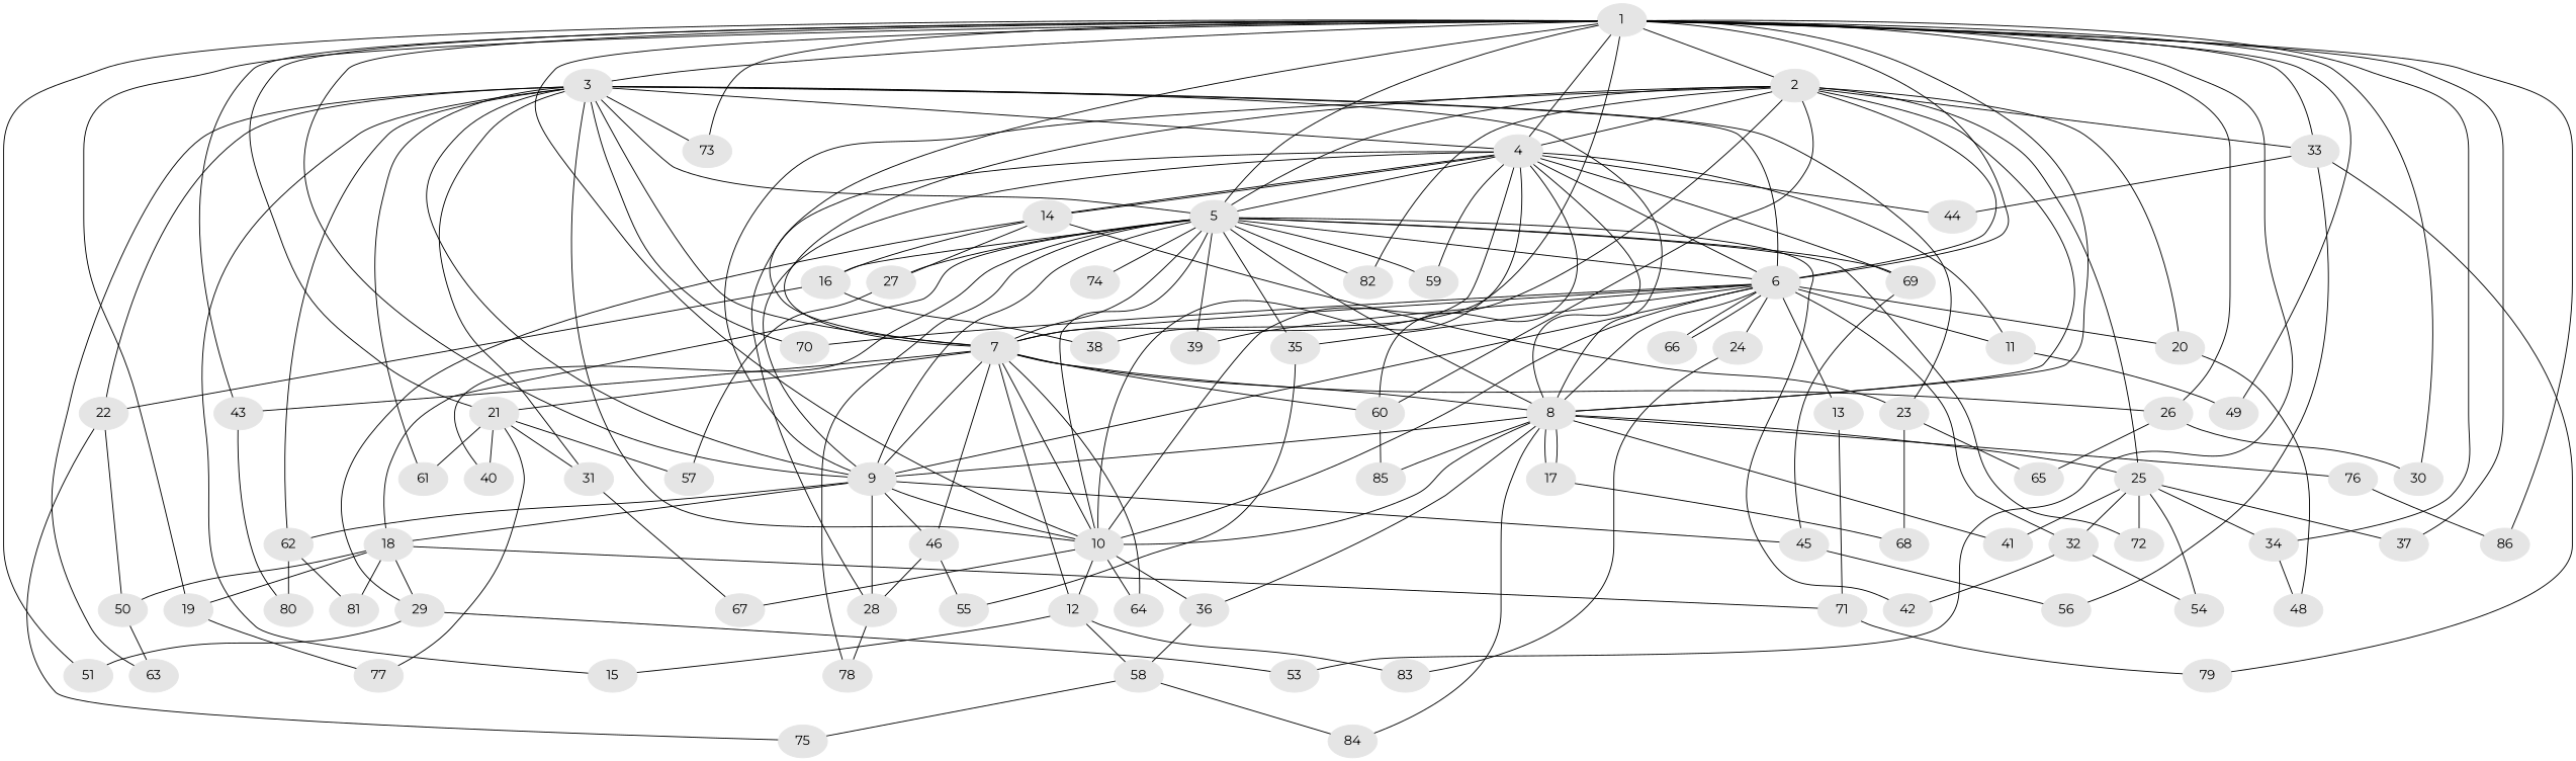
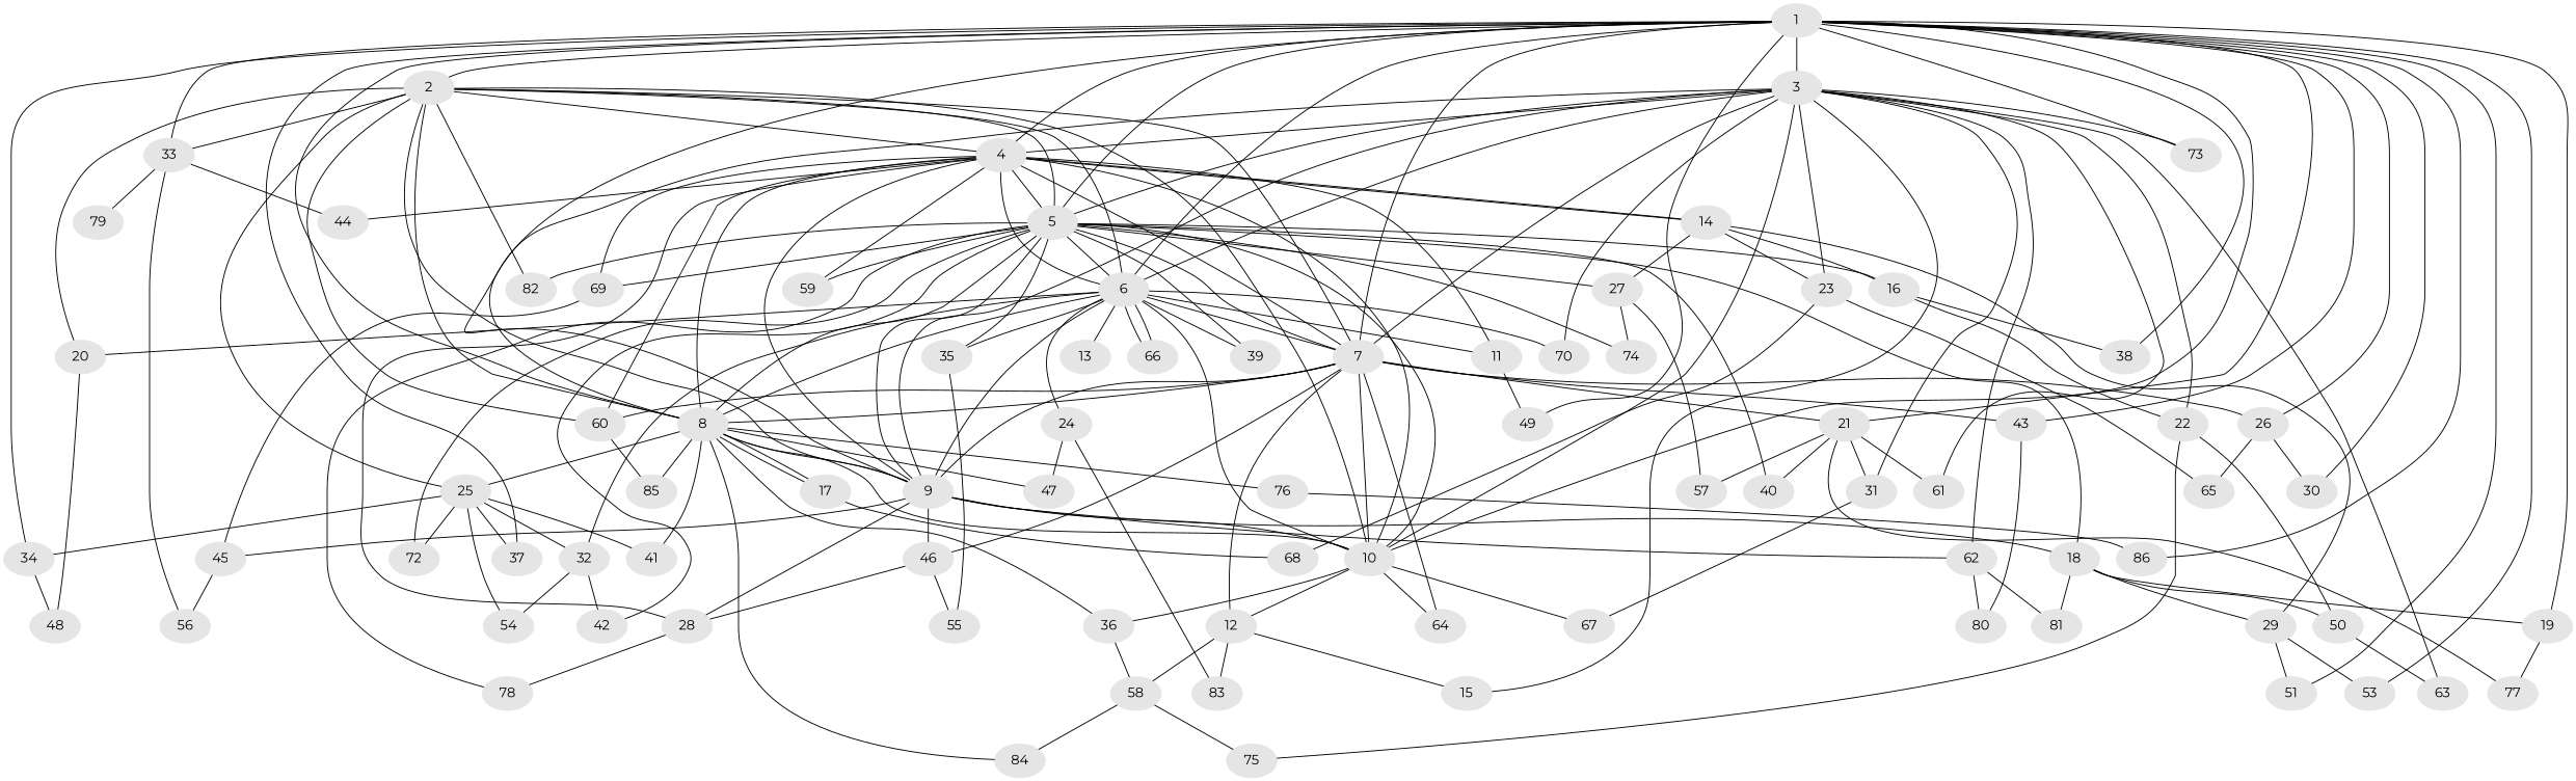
  graph {
    fontname=Montserrat
    node [color=gray90 fontname=Montserrat style=filled]
    edge [fontname=Montserrat]
    1
    2
    3
    4
    5
    6
    7
    8
    9
    10
    19
    21
    26
    30
    33
    34
    37
    38
    43
    49
    51
    53
    73
    86
    20
    25
    60
    82
    15
    22
    23
    31
    61
    62
    63
    70
    11
    14
    28
    44
    59
    69
    16
    18
    27
    35
    39
    40
    42
    72
    74
    78
    24
    13
    32
    66
    12
    46
    64
    17
    36
    41
+   47
    76
    84
    85
    45
    67
    77
    57
    65
    56
    79
    48
    80
    83
    54
    50
    75
    68
    81
-   71
    29
    55
    58
    1 -- 2
    1 -- 3
    1 -- 4
    1 -- 5
    1 -- 6
    1 -- 7
    1 -- 8
    1 -- 9
    1 -- 10
    1 -- 19
    1 -- 21
    1 -- 26
    1 -- 30
    1 -- 33
    1 -- 34
    1 -- 37
    1 -- 38
    1 -- 43
    1 -- 49
    1 -- 51
    1 -- 53
    1 -- 73
    1 -- 86
    2 -- 4
    2 -- 5
    2 -- 6
    2 -- 7
    2 -- 8
    2 -- 9
    2 -- 10
    2 -- 33
    2 -- 20
    2 -- 25
    2 -- 60
    2 -- 82
    3 -- 4
    3 -- 5
    3 -- 6
    3 -- 7
    3 -- 8
    3 -- 9
    3 -- 10
    3 -- 73
    3 -- 15
    3 -- 22
    3 -- 23
    3 -- 31
    3 -- 61
    3 -- 62
    3 -- 63
    3 -- 70
    4 -- 5
    4 -- 6
    4 -- 7
    4 -- 8
    4 -- 9
    4 -- 10
    4 -- 60
    4 -- 11
    4 -- 14
    4 -- 14
    4 -- 28
    4 -- 44
    4 -- 59
    4 -- 69
    5 -- 6
    5 -- 7
    5 -- 8
    5 -- 9
    5 -- 10
    5 -- 82
    5 -- 59
    5 -- 69
    5 -- 16
    5 -- 18
    5 -- 27
    5 -- 35
    5 -- 39
    5 -- 40
    5 -- 42
    5 -- 72
    5 -- 74
    5 -- 78
    6 -- 7
    6 -- 8
    6 -- 9
    6 -- 10
    6 -- 20
    6 -- 70
    6 -- 11
    6 -- 35
    6 -- 39
    6 -- 24
    6 -- 13
    6 -- 32
    6 -- 66
    6 -- 66
    7 -- 8
    7 -- 9
    7 -- 10
    7 -- 21
    7 -- 26
    7 -- 43
    7 -- 60
    7 -- 12
    7 -- 46
    7 -- 64
    8 -- 9
    8 -- 10
    8 -- 25
    8 -- 17
    8 -- 17
    8 -- 36
    8 -- 41
+   8 -- 47
    8 -- 76
    8 -- 84
    8 -- 85
    9 -- 10
    9 -- 62
    9 -- 28
    9 -- 18
    9 -- 46
    9 -- 45
    10 -- 12
    10 -- 64
    10 -- 36
    10 -- 67
    19 -- 77
    21 -- 31
    21 -- 61
    21 -- 40
    21 -- 77
    21 -- 57
    26 -- 30
    26 -- 65
    33 -- 44
    33 -- 56
    33 -- 79
    34 -- 48
    43 -- 80
    20 -- 48
    25 -- 34
    25 -- 37
    25 -- 72
    25 -- 32
    25 -- 41
    25 -- 54
    60 -- 85
    22 -- 50
    22 -- 75
    23 -- 65
    23 -- 68
    31 -- 67
    62 -- 80
    62 -- 81
    11 -- 49
    14 -- 23
    14 -- 16
    14 -- 27
    14 -- 29
    28 -- 78
    69 -- 45
    16 -- 38
    16 -- 22
    18 -- 19
    18 -- 50
    18 -- 81
-   18 -- 71
    18 -- 29
+   27 -- 74
    27 -- 57
    35 -- 55
+   24 -- 47
    24 -- 83
-   13 -- 71
    32 -- 42
    32 -- 54
    12 -- 15
    12 -- 83
    12 -- 58
    46 -- 28
    46 -- 55
    17 -- 68
    36 -- 58
    76 -- 86
    45 -- 56
    50 -- 63
-   71 -- 79
    29 -- 51
    29 -- 53
    58 -- 84
    58 -- 75
  }
